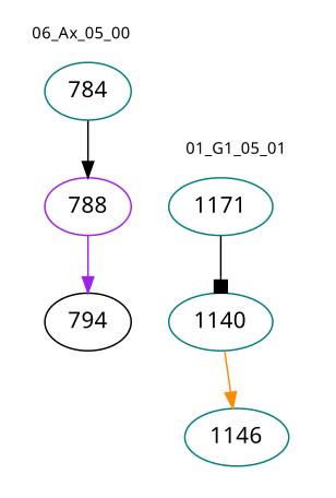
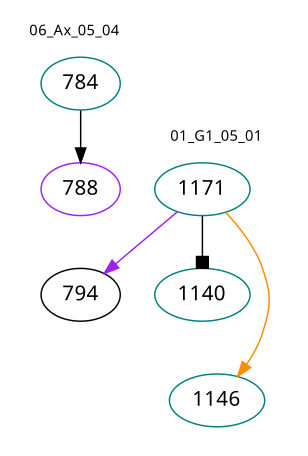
  digraph {
    fontname="Noto Sans"
    node [color=teal fontname="Noto Sans"]
    edge [arrowhead=normal color=black fontname="Noto Sans"]
    n1 [label=784]
    n2 [color=purple label=788]
    n3 [color=black label=794]
    n4 [label=1171]
    n5 [label=1140]
    n6 [label=1146]
    subgraph cluster_1 {
      color=white
      fontsize=10
-     label="06_Ax_05_00"
+     label="06_Ax_05_04"
      n1
      n2
      n3
    }
    subgraph cluster_2 {
      color=white
      fontsize=10
      label="01_G1_05_01"
      n4
      n5
      n6
    }
    n1 -> n2
-   n2 -> n3 [color=purple]
+   n4 -> n3 [color=purple]
    n4 -> n5 [arrowhead=box]
-   n5 -> n6 [color=darkorange]
+   n4 -> n6 [color=darkorange]
  }
